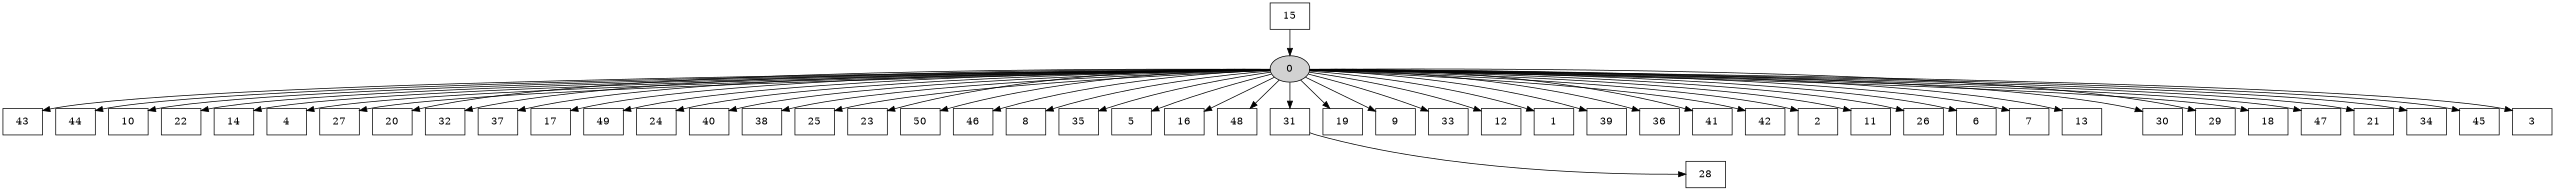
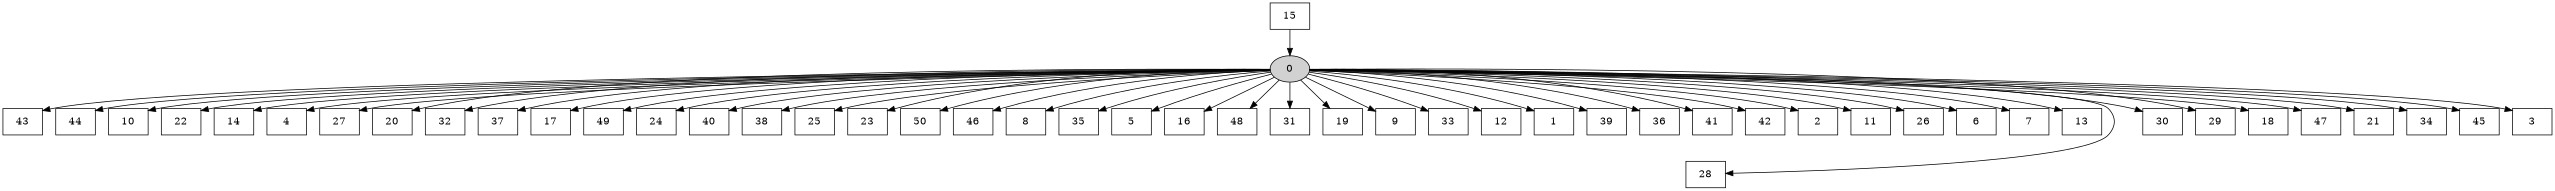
  digraph {
    fontname="DejaVu Serif"
    node [fillcolor=white fontname="DejaVu Serif" style=filled shape=box]
    edge [fontname="DejaVu Serif"]
    0 [fillcolor=grey82 shape=""]
    n2 [label="43\n"]
    n3 [label="44\n"]
    n4 [label="10\n"]
    n5 [label="22\n"]
    n6 [label="14\n"]
    n7 [label="4\n"]
    n8 [label="27\n"]
    n9 [label="20\n"]
    n10 [label="32\n"]
    n11 [label="37\n"]
    n12 [label="17\n"]
    n13 [label="49\n"]
    n14 [label="24\n"]
    n15 [label="40\n"]
    n16 [label="38\n"]
    n17 [label="25\n"]
    n18 [label="23\n"]
    n19 [label="50\n"]
    n20 [label="46\n"]
    n21 [label="8\n"]
    n22 [label="35\n"]
    n23 [label="5\n"]
    n24 [label="16\n"]
    n25 [label="48\n"]
    n26 [label="31\n"]
    n27 [label="19\n"]
    n28 [label="9\n"]
    n29 [label="33\n"]
    n30 [label="12\n"]
    n31 [label="1\n"]
    n32 [label="39\n"]
    n33 [label="36\n"]
    n34 [label="41\n"]
    n35 [label="42\n"]
    n36 [label="2\n"]
    n37 [label="11\n"]
    n38 [label="26\n"]
    n39 [label="6\n"]
    n40 [label="7\n"]
    n41 [label="13\n"]
    n42 [label="28\n"]
    n43 [label="30\n"]
    n44 [label="29\n"]
    n45 [label="18\n"]
    n46 [label="47\n"]
    n47 [label="21\n"]
    n48 [label="34\n"]
    n49 [label="45\n"]
    n50 [label="3\n"]
    n51 [label="15\n"]
    0 -> n2
    0 -> n3
    0 -> n4
    0 -> n5
    0 -> n6
    0 -> n7
    0 -> n8
    0 -> n9
    0 -> n10
    0 -> n11
    0 -> n12
    0 -> n13
    0 -> n14
    0 -> n15
    0 -> n16
    0 -> n17
    0 -> n18
    0 -> n19
    0 -> n20
    0 -> n21
    0 -> n22
    0 -> n23
    0 -> n24
    0 -> n25
    0 -> n26
    0 -> n27
    0 -> n28
    0 -> n29
    0 -> n30
    0 -> n31
    0 -> n32
    0 -> n33
    0 -> n34
    0 -> n35
    0 -> n36
    0 -> n37
    0 -> n38
    0 -> n39
    0 -> n40
    0 -> n41
-   n26 -> n42
+   0 -> n42
    0 -> n43
    0 -> n44
    0 -> n45
    0 -> n46
    0 -> n47
    0 -> n48
    0 -> n49
    0 -> n50
    n51 -> 0
  }
